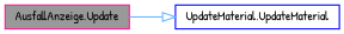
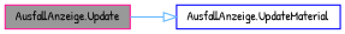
  digraph {
    rankdir=LR
    fontname="Patrick Hand"
    node [fontname="Patrick Hand" fontsize=10 shape=box style=filled]
    n1 [color=deeppink fillcolor=grey60 fontcolor=black height=0.2 label="AusfallAnzeige.Update" width=0.4]
-   n2 [color=blue fillcolor=white height=0.2 label="UpdateMaterial.UpdateMaterial" width=0.4]
+   n2 [color=blue fillcolor=white height=0.2 label="AusfallAnzeige.UpdateMaterial" width=0.4]
    n1 -> n2 [color=steelblue1 fontname="Patrick Hand" fontsize=10 labelfontname=Helvetica labelfontsize=10 style=solid arrowhead=onormal]
  }
